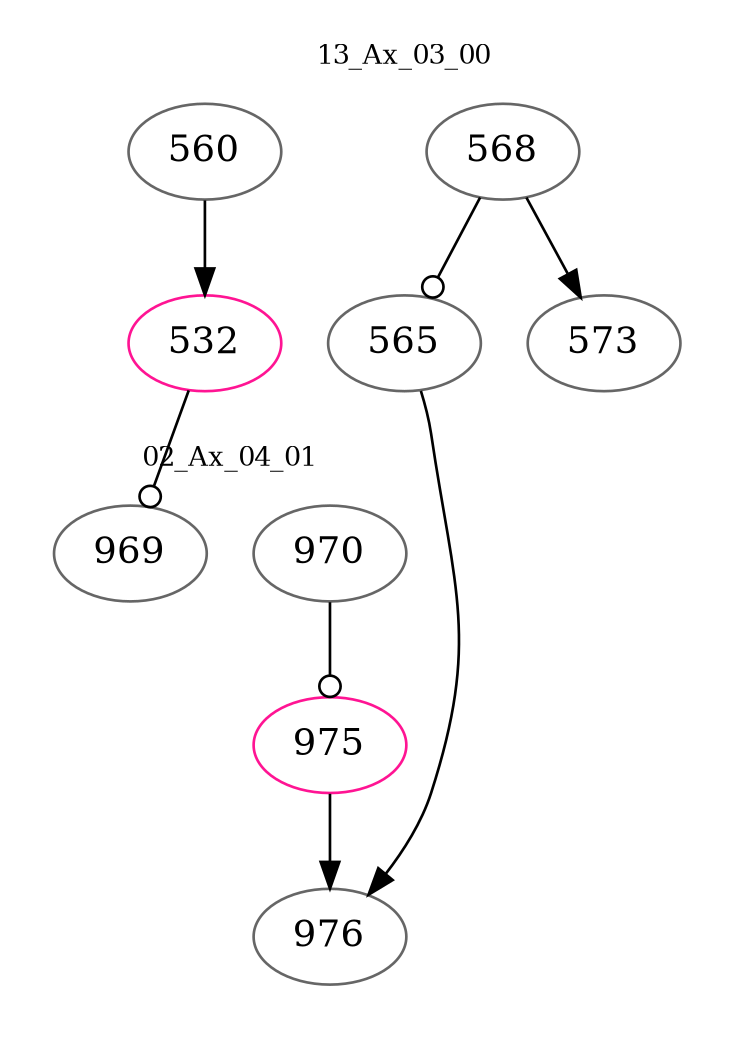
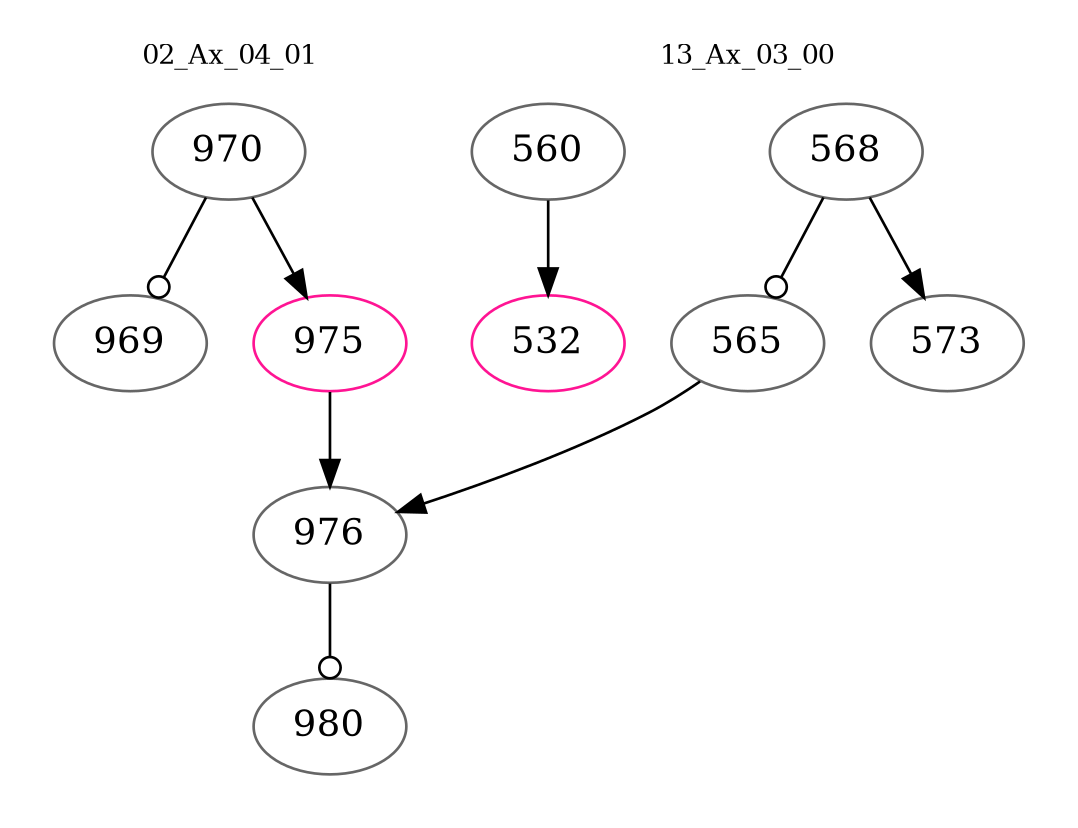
  digraph {
    node [color=gray40]
    edge [arrowhead=normal color=black]
    n1 [label=970]
    n2 [label=969]
    n3 [color=deeppink label=975]
    n4 [label=976]
+   n5 [label=980]
    n6 [label=568]
    n7 [label=565]
    n8 [label=573]
    n9 [label=560]
    n10 [color=deeppink label=532]
    subgraph cluster_1 {
      color=white
      fontsize=10
      label="02_Ax_04_01"
      n1
      n2
      n3
      n4
+     n5
    }
    subgraph cluster_2 {
      color=white
      fontsize=10
      label="13_Ax_03_00"
      n6
      n7
      n8
      n9
      n10
    }
-   n10 -> n2 [arrowhead=odot]
-   n1 -> n3 [arrowhead=odot]
+   n1 -> n2 [arrowhead=odot]
+   n1 -> n3
    n3 -> n4
+   n4 -> n5 [arrowhead=odot]
    n6 -> n7 [arrowhead=odot]
    n6 -> n8
    n7 -> n4
    n9 -> n10
  }
